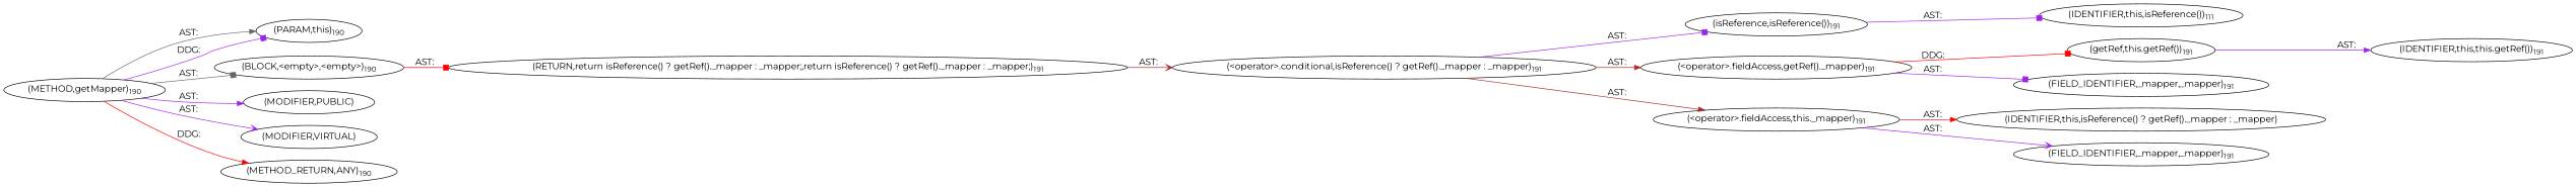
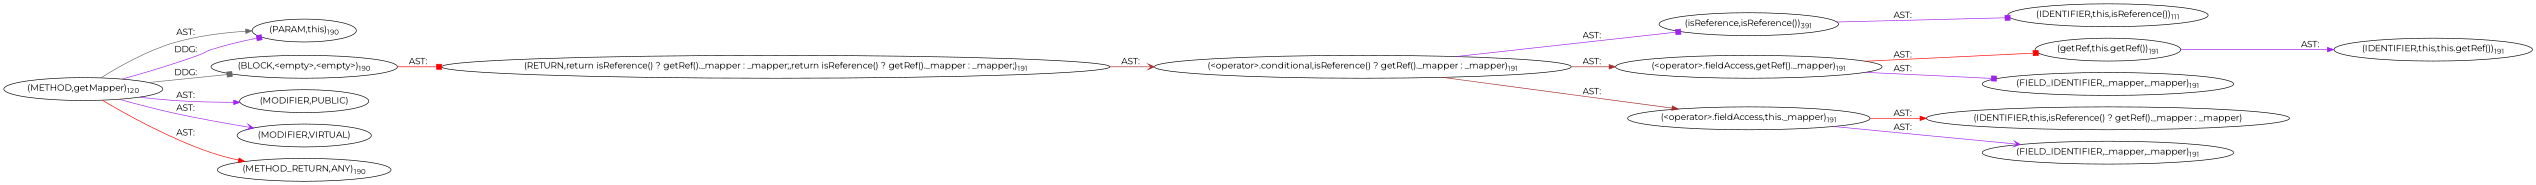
  digraph {
    fontname=Montserrat
    rankdir=LR
    node [fontname=Montserrat]
    edge [arrowhead=normal color=purple fontname=Montserrat]
-   n1 [label=<(METHOD,getMapper)<SUB>190</SUB>>]
+   n1 [label=<(METHOD,getMapper)<SUB>120</SUB>>]
    n2 [label=<(PARAM,this)<SUB>190</SUB>>]
    n3 [label=<(BLOCK,&lt;empty&gt;,&lt;empty&gt;)<SUB>190</SUB>>]
    n4 [label=<(MODIFIER,PUBLIC)>]
    n5 [label=<(MODIFIER,VIRTUAL)>]
    n6 [label=<(METHOD_RETURN,ANY)<SUB>190</SUB>>]
    n7 [label=<(RETURN,return isReference() ? getRef()._mapper : _mapper;,return isReference() ? getRef()._mapper : _mapper;)<SUB>191</SUB>>]
    n8 [label=<(&lt;operator&gt;.conditional,isReference() ? getRef()._mapper : _mapper)<SUB>191</SUB>>]
-   n9 [label=<(isReference,isReference())<SUB>191</SUB>>]
+   n9 [label=<(isReference,isReference())<SUB>391</SUB>>]
    n10 [label=<(&lt;operator&gt;.fieldAccess,getRef()._mapper)<SUB>191</SUB>>]
    n11 [label=<(&lt;operator&gt;.fieldAccess,this._mapper)<SUB>191</SUB>>]
    n12 [label=<(IDENTIFIER,this,isReference())<SUB>111</SUB>>]
    n13 [label=<(getRef,this.getRef())<SUB>191</SUB>>]
    n14 [label=<(FIELD_IDENTIFIER,_mapper,_mapper)<SUB>191</SUB>>]
    n15 [label=<(IDENTIFIER,this,isReference() ? getRef()._mapper : _mapper)>]
    n16 [label=<(FIELD_IDENTIFIER,_mapper,_mapper)<SUB>191</SUB>>]
    n17 [label=<(IDENTIFIER,this,this.getRef())<SUB>191</SUB>>]
    n1 -> n2 [color=gray40 label="AST: "]
    n1 -> n2 [arrowhead=box label="DDG: "]
-   n1 -> n3 [arrowhead=box color=gray40 label="AST: "]
+   n1 -> n3 [arrowhead=box color=gray40 label="DDG: "]
    n1 -> n4 [label="AST: "]
    n1 -> n5 [arrowhead=vee label="AST: "]
-   n1 -> n6 [color=red label="DDG: "]
+   n1 -> n6 [color=red label="AST: "]
    n3 -> n7 [arrowhead=box color=red label="AST: "]
    n7 -> n8 [arrowhead=vee color=brown label="AST: "]
    n8 -> n9 [arrowhead=box label="AST: "]
    n8 -> n10 [color=brown label="AST: "]
    n8 -> n11 [color=brown label="AST: "]
    n9 -> n12 [arrowhead=box label="AST: "]
-   n10 -> n13 [arrowhead=box color=red label="DDG: "]
+   n10 -> n13 [arrowhead=box color=red label="AST: "]
    n10 -> n14 [arrowhead=box label="AST: "]
    n11 -> n15 [color=red label="AST: "]
    n11 -> n16 [arrowhead=vee label="AST: "]
    n13 -> n17 [label="AST: "]
  }
